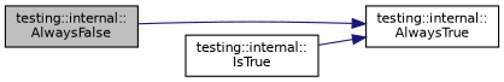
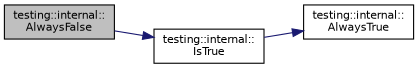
  digraph {
    rankdir=LR
    node [color=black fontname=Helvetica fontsize=10 shape=record]
    edge [color=midnightblue fontname=Helvetica fontsize=10 labelfontname=Helvetica labelfontsize=10 style=solid]
    n1 [fillcolor=grey75 fontcolor=black height=0.2 label="testing::internal::\lAlwaysFalse" style=filled width=0.4]
    n2 [height=0.2 label="testing::internal::\lAlwaysTrue" width=0.4]
    n3 [height=0.2 label="testing::internal::\lIsTrue" width=0.4]
-   n1 -> n2
+   n1 -> n3
    n3 -> n2
  }
